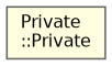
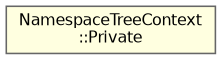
  digraph {
    rankdir=TB
-   n1 [color=grey40 fillcolor=lightyellow fontname=Helvetica fontsize=10 height=0.2 label="Private\l::Private" shape=box style=filled width=0.4]
+   n1 [color=grey40 fillcolor=lightyellow fontname=Helvetica fontsize=10 height=0.2 label="NamespaceTreeContext\l::Private" shape=box style=filled width=0.4]
  }
